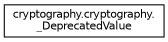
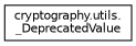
  digraph {
    rankdir=LR
-   n1 [color=black fillcolor=white fontname=Helvetica fontsize=10 height=0.2 label="cryptography.cryptography.\l_DeprecatedValue" shape=record style=filled width=0.4]
+   n1 [color=black fillcolor=white fontname=Helvetica fontsize=10 height=0.2 label="cryptography.utils.\l_DeprecatedValue" shape=record style=filled width=0.4]
  }
